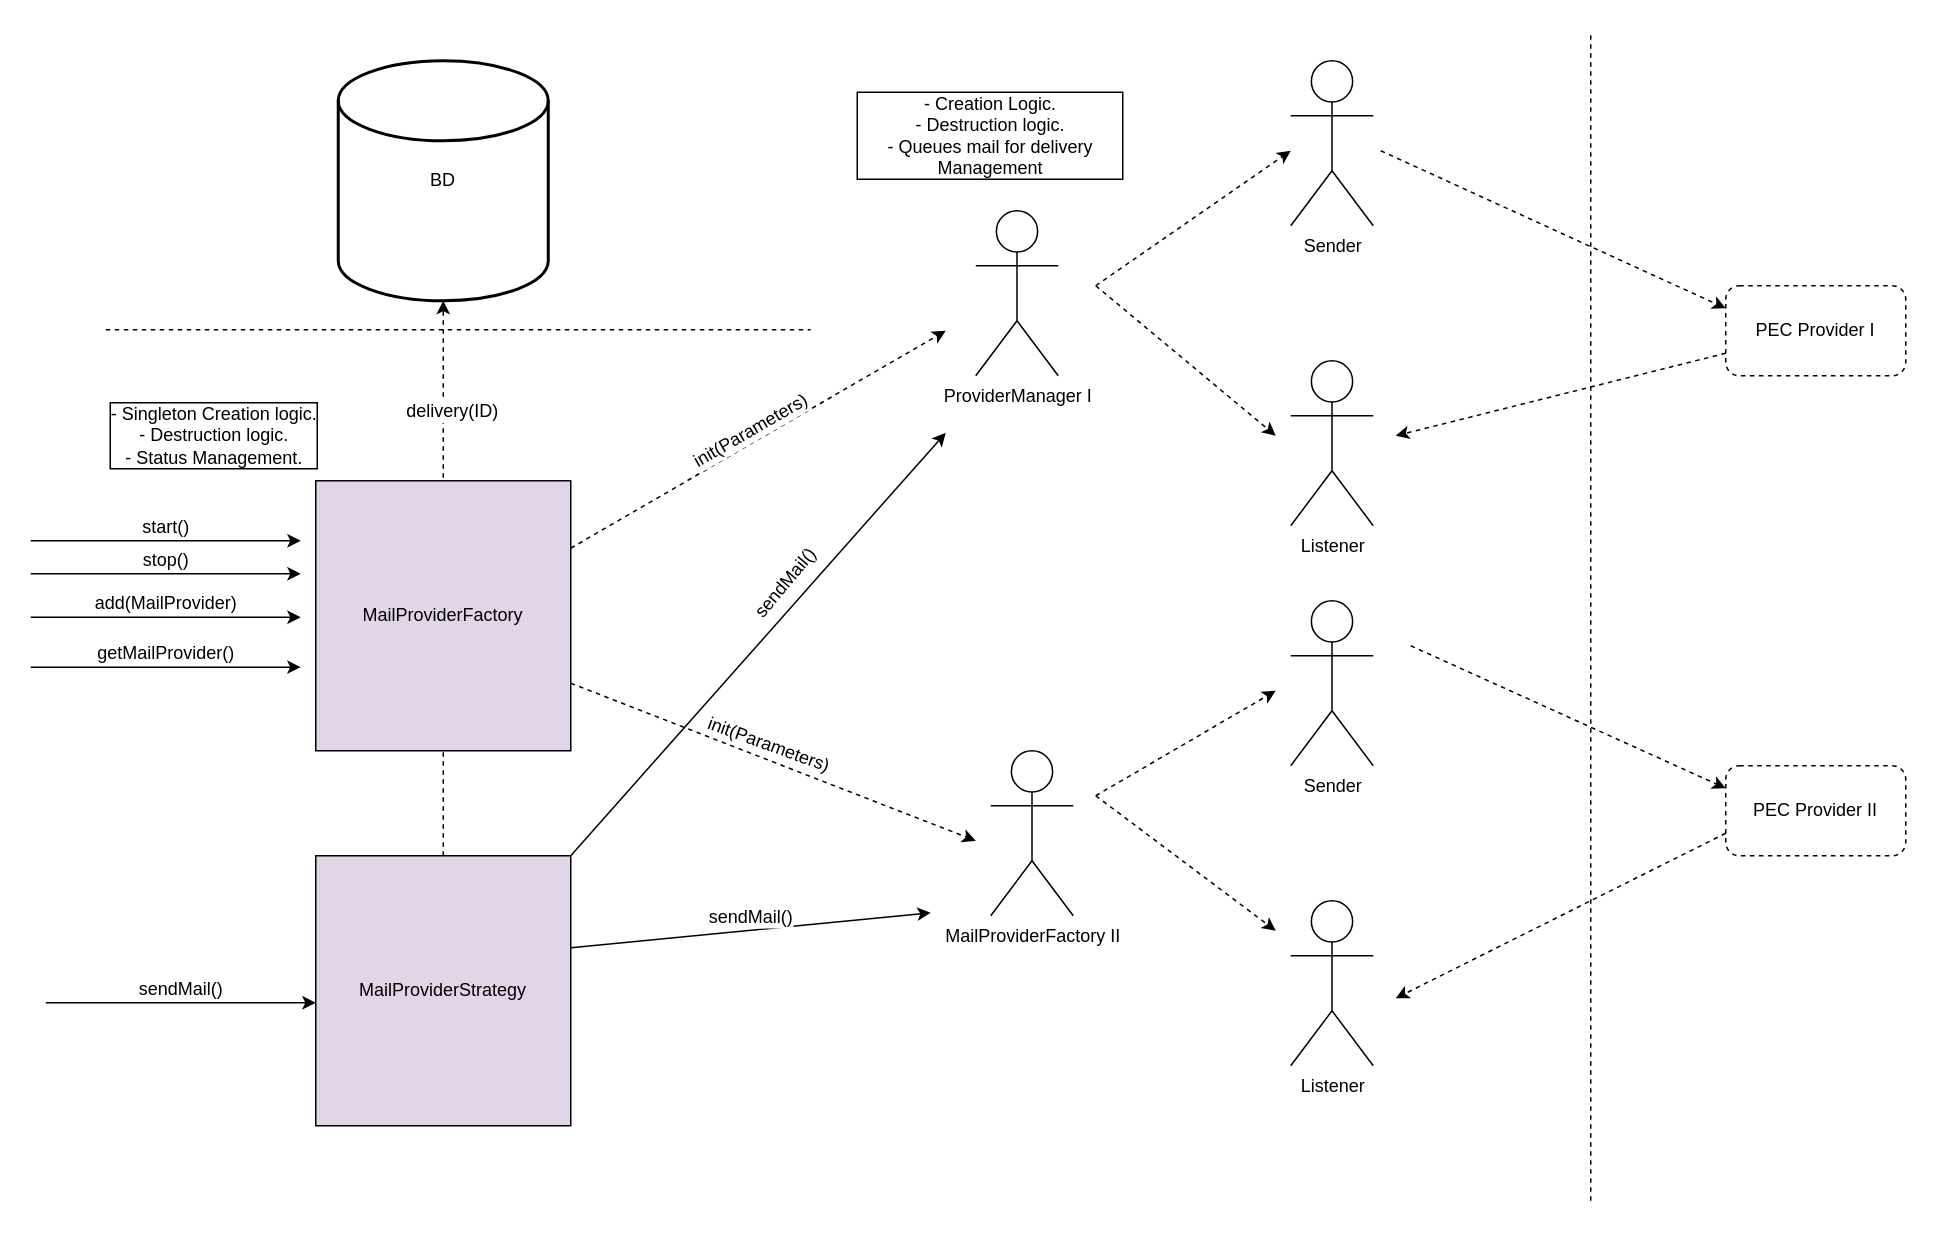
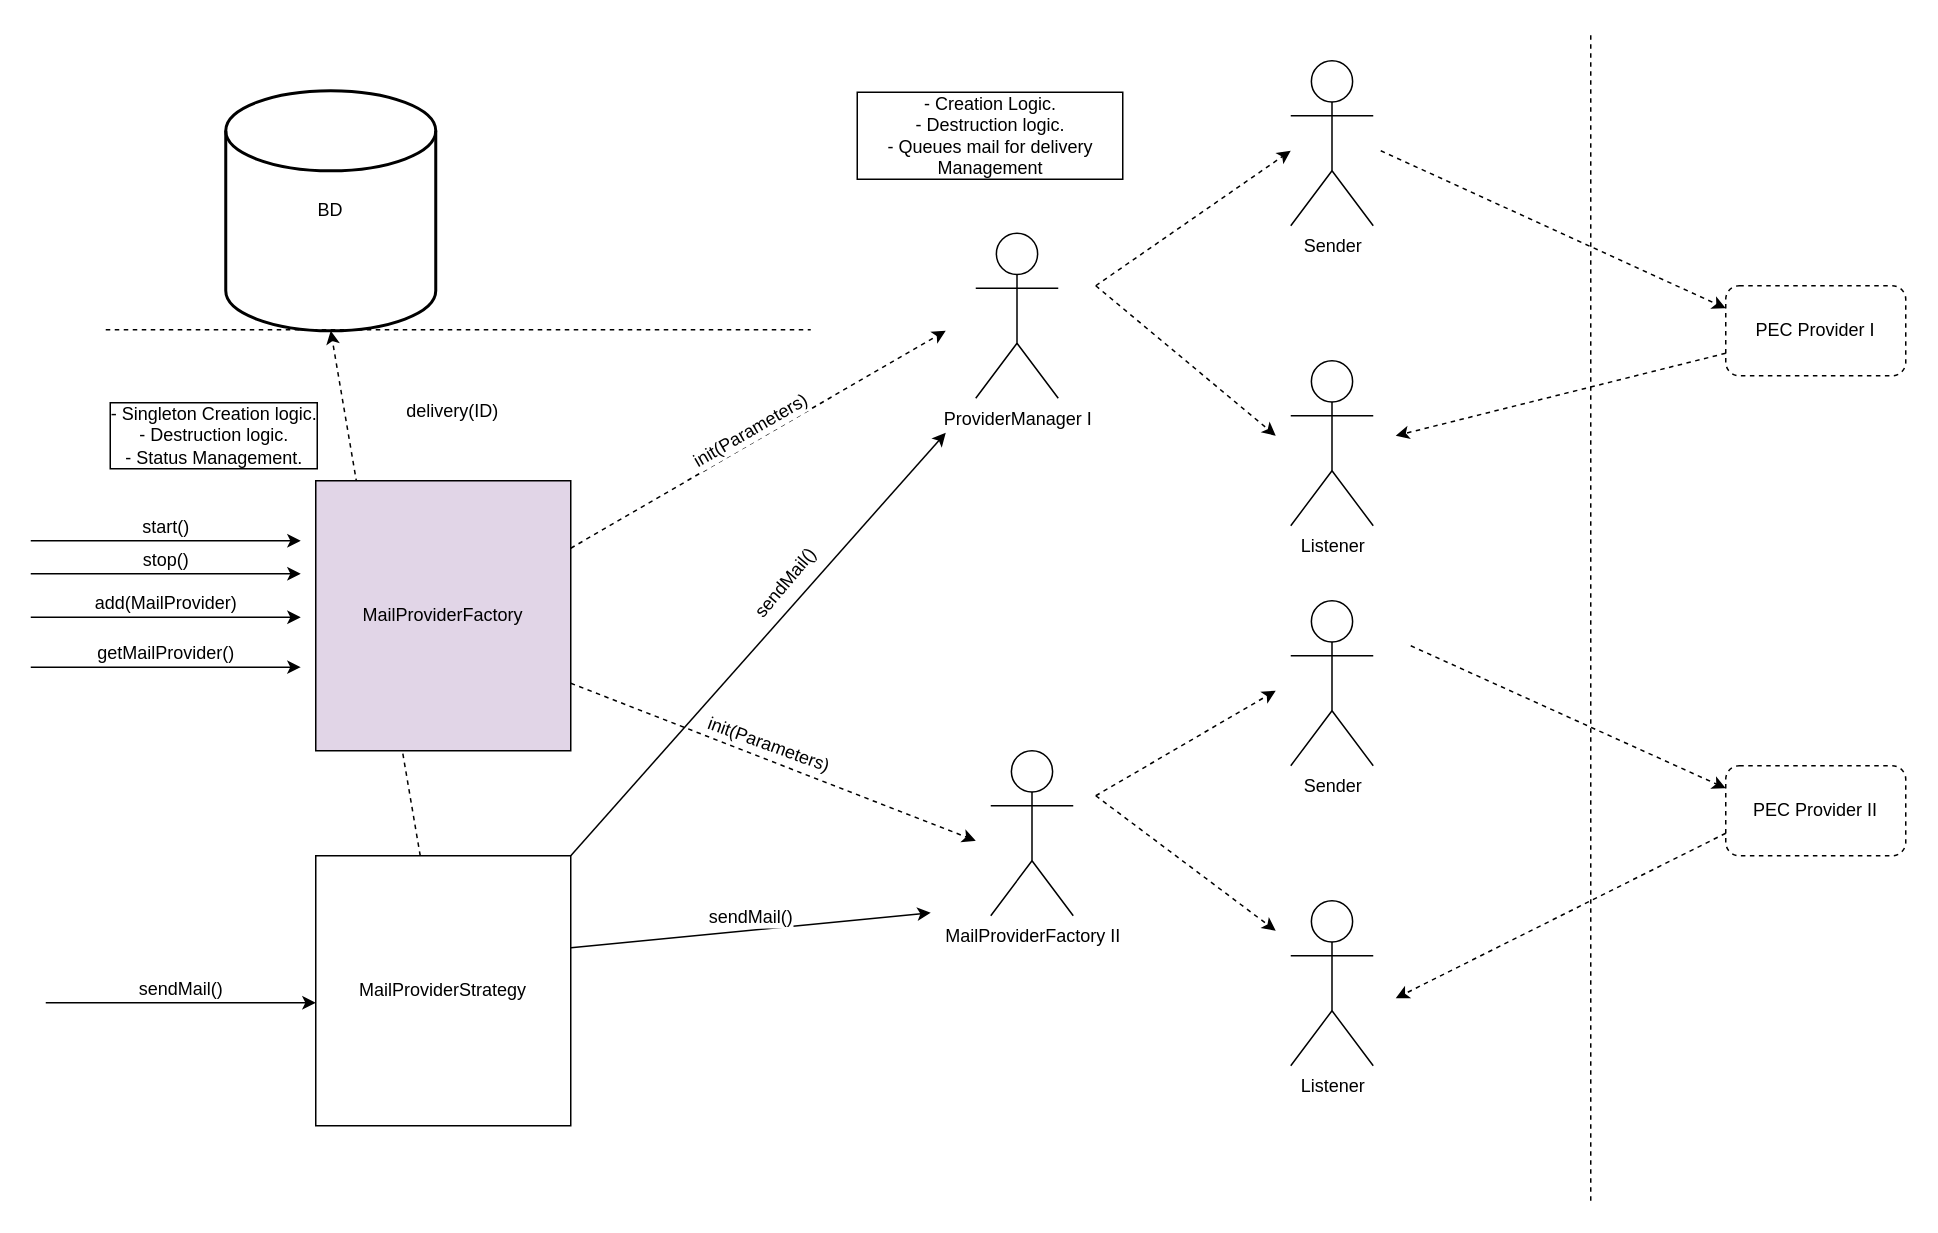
  <mxCell id="0" />
  <mxCell id="1" parent="0" />
- <mxCell id="2" value="BD" style="strokeWidth=2;html=1;shape=mxgraph.flowchart.database;whiteSpace=wrap;" vertex="1" parent="1"><mxGeometry x="225" y="40" width="140" height="160" as="geometry" /></mxCell>
- <mxCell id="3" value="ProviderManager I&lt;br&gt;" style="shape=umlActor;html=1;verticalLabelPosition=bottom;verticalAlign=top;align=center;" vertex="1" parent="1"><mxGeometry x="650" y="140" width="55" height="110" as="geometry" /></mxCell>
+ <mxCell id="2" value="BD" style="strokeWidth=2;html=1;shape=mxgraph.flowchart.database;whiteSpace=wrap;" vertex="1" parent="1"><mxGeometry x="150" y="60" width="140" height="160" as="geometry" /></mxCell>
+ <mxCell id="3" value="ProviderManager I&lt;br&gt;" style="shape=umlActor;html=1;verticalLabelPosition=bottom;verticalAlign=top;align=center;" vertex="1" parent="1"><mxGeometry x="650" y="155" width="55" height="110" as="geometry" /></mxCell>
  <mxCell id="4" value="MailProviderFactory II" style="shape=umlActor;html=1;verticalLabelPosition=bottom;verticalAlign=top;align=center;" vertex="1" parent="1"><mxGeometry x="660" y="500" width="55" height="110" as="geometry" /></mxCell>
  <mxCell id="5" value="Sender" style="shape=umlActor;html=1;verticalLabelPosition=bottom;verticalAlign=top;align=center;" vertex="1" parent="1"><mxGeometry x="860" y="40" width="55" height="110" as="geometry" /></mxCell>
  <mxCell id="6" value="Listener" style="shape=umlActor;html=1;verticalLabelPosition=bottom;verticalAlign=top;align=center;" vertex="1" parent="1"><mxGeometry x="860" y="240" width="55" height="110" as="geometry" /></mxCell>
  <mxCell id="7" value="Sender" style="shape=umlActor;html=1;verticalLabelPosition=bottom;verticalAlign=top;align=center;" vertex="1" parent="1"><mxGeometry x="860" y="400" width="55" height="110" as="geometry" /></mxCell>
  <mxCell id="8" value="Listener" style="shape=umlActor;html=1;verticalLabelPosition=bottom;verticalAlign=top;align=center;" vertex="1" parent="1"><mxGeometry x="860" y="600" width="55" height="110" as="geometry" /></mxCell>
  <mxCell id="9" value="" style="endArrow=classic;html=1;" edge="1" parent="1"><mxGeometry width="50" height="50" relative="1" as="geometry"><mxPoint x="20" y="360" as="sourcePoint" /><mxPoint x="200" y="360" as="targetPoint" /></mxGeometry></mxCell>
  <mxCell id="10" value="start()" style="text;html=1;align=center;verticalAlign=middle;resizable=0;points=[];labelBackgroundColor=#ffffff;" vertex="1" connectable="0" parent="9"><mxGeometry x="0.446" y="-3" relative="1" as="geometry"><mxPoint x="-40.59" y="-13" as="offset" /></mxGeometry></mxCell>
  <mxCell id="11" value="" style="endArrow=classic;html=1;" edge="1" parent="1"><mxGeometry width="50" height="50" relative="1" as="geometry"><mxPoint x="20" y="411" as="sourcePoint" /><mxPoint x="200" y="411" as="targetPoint" /></mxGeometry></mxCell>
  <mxCell id="12" value="add(MailProvider)" style="text;html=1;align=center;verticalAlign=middle;resizable=0;points=[];labelBackgroundColor=#ffffff;" vertex="1" connectable="0" parent="11"><mxGeometry x="0.446" y="-3" relative="1" as="geometry"><mxPoint x="-40.59" y="-13" as="offset" /></mxGeometry></mxCell>
  <mxCell id="13" value="" style="endArrow=classic;html=1;" edge="1" parent="1"><mxGeometry width="50" height="50" relative="1" as="geometry"><mxPoint x="20" y="444.29" as="sourcePoint" /><mxPoint x="200" y="444.29" as="targetPoint" /></mxGeometry></mxCell>
  <mxCell id="14" value="getMailProvider()" style="text;html=1;align=center;verticalAlign=middle;resizable=0;points=[];labelBackgroundColor=#ffffff;" vertex="1" connectable="0" parent="13"><mxGeometry x="0.446" y="-3" relative="1" as="geometry"><mxPoint x="-40.59" y="-13" as="offset" /></mxGeometry></mxCell>
  <mxCell id="15" value="" style="endArrow=classic;html=1;" edge="1" parent="1"><mxGeometry width="50" height="50" relative="1" as="geometry"><mxPoint x="20" y="382" as="sourcePoint" /><mxPoint x="200" y="382" as="targetPoint" /></mxGeometry></mxCell>
  <mxCell id="16" value="stop()" style="text;html=1;align=center;verticalAlign=middle;resizable=0;points=[];labelBackgroundColor=#ffffff;" vertex="1" connectable="0" parent="15"><mxGeometry x="0.446" y="-3" relative="1" as="geometry"><mxPoint x="-40.59" y="-13" as="offset" /></mxGeometry></mxCell>
  <mxCell id="17" value="" style="endArrow=classic;html=1;entryX=0.5;entryY=1;entryDx=0;entryDy=0;entryPerimeter=0;dashed=1;" edge="1" parent="1" source="38" target="2"><mxGeometry width="50" height="50" relative="1" as="geometry"><mxPoint x="280" y="330" as="sourcePoint" /><mxPoint x="330" y="280" as="targetPoint" /></mxGeometry></mxCell>
  <mxCell id="18" value="getServers()" style="text;html=1;align=center;verticalAlign=middle;resizable=0;points=[];labelBackgroundColor=#ffffff;" vertex="1" connectable="0" parent="17"><mxGeometry x="0.102" y="-2" relative="1" as="geometry"><mxPoint as="offset" /></mxGeometry></mxCell>
  <mxCell id="19" value="" style="endArrow=classic;dashed=1;html=1;exitX=1;exitY=0.25;exitDx=0;exitDy=0;endFill=1;" edge="1" parent="1" source="45"><mxGeometry width="50" height="50" relative="1" as="geometry"><mxPoint x="430" y="390" as="sourcePoint" /><mxPoint x="630" y="220" as="targetPoint" /></mxGeometry></mxCell>
  <mxCell id="20" value="init(Parameters)" style="text;html=1;align=center;verticalAlign=middle;resizable=0;points=[];labelBackgroundColor=#ffffff;rotation=-30;" vertex="1" connectable="0" parent="19"><mxGeometry x="-0.034" y="3" relative="1" as="geometry"><mxPoint y="-5" as="offset" /></mxGeometry></mxCell>
  <mxCell id="21" value="" style="endArrow=classic;dashed=1;html=1;exitX=1;exitY=0.75;exitDx=0;exitDy=0;endFill=1;" edge="1" parent="1" source="45"><mxGeometry width="50" height="50" relative="1" as="geometry"><mxPoint x="390" y="375" as="sourcePoint" /><mxPoint x="650" y="560" as="targetPoint" /></mxGeometry></mxCell>
  <mxCell id="22" value="" style="endArrow=classic;dashed=1;html=1;endFill=1;" edge="1" parent="1"><mxGeometry width="50" height="50" relative="1" as="geometry"><mxPoint x="730" y="190" as="sourcePoint" /><mxPoint x="860" y="100" as="targetPoint" /></mxGeometry></mxCell>
  <mxCell id="23" value="" style="endArrow=classic;dashed=1;html=1;endFill=1;" edge="1" parent="1"><mxGeometry width="50" height="50" relative="1" as="geometry"><mxPoint x="730" y="190" as="sourcePoint" /><mxPoint x="850" y="290" as="targetPoint" /></mxGeometry></mxCell>
  <mxCell id="24" value="" style="endArrow=classic;dashed=1;html=1;endFill=1;" edge="1" parent="1"><mxGeometry width="50" height="50" relative="1" as="geometry"><mxPoint x="730" y="530" as="sourcePoint" /><mxPoint x="850" y="460" as="targetPoint" /></mxGeometry></mxCell>
  <mxCell id="25" value="" style="endArrow=classic;dashed=1;html=1;endFill=1;" edge="1" parent="1"><mxGeometry width="50" height="50" relative="1" as="geometry"><mxPoint x="730" y="530" as="sourcePoint" /><mxPoint x="850" y="620" as="targetPoint" /></mxGeometry></mxCell>
  <mxCell id="26" value="" style="endArrow=none;dashed=1;html=1;" edge="1" parent="1"><mxGeometry width="50" height="50" relative="1" as="geometry"><mxPoint x="1060" y="800" as="sourcePoint" /><mxPoint x="1060" y="20" as="targetPoint" /></mxGeometry></mxCell>
  <mxCell id="27" value="PEC Provider I" style="rounded=1;whiteSpace=wrap;html=1;dashed=1;" vertex="1" parent="1"><mxGeometry x="1150" y="190" width="120" height="60" as="geometry" /></mxCell>
  <mxCell id="28" value="PEC Provider II" style="rounded=1;whiteSpace=wrap;html=1;dashed=1;" vertex="1" parent="1"><mxGeometry x="1150" y="510" width="120" height="60" as="geometry" /></mxCell>
  <mxCell id="29" value="" style="endArrow=classic;dashed=1;html=1;endFill=1;entryX=0;entryY=0.25;entryDx=0;entryDy=0;" edge="1" parent="1" target="27"><mxGeometry width="50" height="50" relative="1" as="geometry"><mxPoint x="920" y="100" as="sourcePoint" /><mxPoint x="870" y="110" as="targetPoint" /></mxGeometry></mxCell>
  <mxCell id="30" value="" style="endArrow=classic;dashed=1;html=1;endFill=1;exitX=0;exitY=0.75;exitDx=0;exitDy=0;" edge="1" parent="1" source="27"><mxGeometry width="50" height="50" relative="1" as="geometry"><mxPoint x="750" y="210" as="sourcePoint" /><mxPoint x="930" y="290" as="targetPoint" /></mxGeometry></mxCell>
  <mxCell id="31" value="" style="endArrow=classic;dashed=1;html=1;endFill=1;exitX=0;exitY=0.75;exitDx=0;exitDy=0;" edge="1" parent="1" source="28"><mxGeometry width="50" height="50" relative="1" as="geometry"><mxPoint x="1150" y="610" as="sourcePoint" /><mxPoint x="930" y="665" as="targetPoint" /></mxGeometry></mxCell>
  <mxCell id="32" value="" style="endArrow=classic;dashed=1;html=1;endFill=1;entryX=0;entryY=0.25;entryDx=0;entryDy=0;" edge="1" parent="1" target="28"><mxGeometry width="50" height="50" relative="1" as="geometry"><mxPoint x="940" y="430" as="sourcePoint" /><mxPoint x="1160" y="215" as="targetPoint" /></mxGeometry></mxCell>
  <mxCell id="33" value="init(Parameters)" style="text;html=1;align=center;verticalAlign=middle;resizable=0;points=[];labelBackgroundColor=#ffffff;rotation=20;" vertex="1" connectable="0" parent="1"><mxGeometry x="509.599" y="500.004" as="geometry"><mxPoint y="-5" as="offset" /></mxGeometry></mxCell>
  <mxCell id="34" value="" style="endArrow=none;dashed=1;html=1;" edge="1" parent="1"><mxGeometry width="50" height="50" relative="1" as="geometry"><mxPoint x="70" y="219.41" as="sourcePoint" /><mxPoint x="540" y="219.41" as="targetPoint" /></mxGeometry></mxCell>
  <mxCell id="35" value="- Singleton Creation logic.&lt;br&gt;- Destruction logic.&lt;br&gt;- Status Management." style="text;html=1;strokeColor=none;fillColor=none;align=center;verticalAlign=middle;whiteSpace=wrap;rounded=0;labelBorderColor=#000000;" vertex="1" parent="1"><mxGeometry x="60" y="240" width="165" height="100" as="geometry" /></mxCell>
  <mxCell id="36" value="- Creation Logic.&lt;br&gt;- Destruction logic.&lt;br&gt;- Queues mail for delivery Management" style="text;html=1;strokeColor=none;fillColor=none;align=center;verticalAlign=middle;whiteSpace=wrap;rounded=0;labelBorderColor=#000000;" vertex="1" parent="1"><mxGeometry x="570" y="40" width="180" height="100" as="geometry" /></mxCell>
  <mxCell id="37" value="delivery(ID)" style="text;html=1;align=center;verticalAlign=middle;resizable=0;points=[];labelBackgroundColor=#ffffff;" vertex="1" connectable="0" parent="1"><mxGeometry x="300" y="273.998" as="geometry"><mxPoint as="offset" /></mxGeometry></mxCell>
- <mxCell id="38" value="MailProviderStrategy" style="rounded=0;whiteSpace=wrap;html=1;fillColor=#e1d5e7;" vertex="1" parent="1"><mxGeometry x="210" y="570" width="170" height="180" as="geometry" /></mxCell>
+ <mxCell id="38" value="MailProviderStrategy" style="rounded=0;whiteSpace=wrap;html=1;" vertex="1" parent="1"><mxGeometry x="210" y="570" width="170" height="180" as="geometry" /></mxCell>
  <mxCell id="39" value="" style="endArrow=classic;html=1;exitX=1;exitY=0;exitDx=0;exitDy=0;" edge="1" parent="1" source="38"><mxGeometry width="50" height="50" relative="1" as="geometry"><mxPoint x="380" y="610" as="sourcePoint" /><mxPoint x="630" y="288" as="targetPoint" /></mxGeometry></mxCell>
  <mxCell id="40" value="sendMail()" style="text;html=1;align=center;verticalAlign=middle;resizable=0;points=[];labelBackgroundColor=#ffffff;rotation=-50;" vertex="1" connectable="0" parent="39"><mxGeometry x="0.446" y="-3" relative="1" as="geometry"><mxPoint x="-40.59" y="20.25" as="offset" /></mxGeometry></mxCell>
  <mxCell id="41" value="" style="endArrow=classic;html=1;exitX=1.001;exitY=0.341;exitDx=0;exitDy=0;exitPerimeter=0;" edge="1" parent="1" source="38"><mxGeometry width="50" height="50" relative="1" as="geometry"><mxPoint x="390" y="580" as="sourcePoint" /><mxPoint x="620" y="608" as="targetPoint" /></mxGeometry></mxCell>
  <mxCell id="42" value="sendMail()" style="text;html=1;align=center;verticalAlign=middle;resizable=0;points=[];labelBackgroundColor=#ffffff;rotation=0;" vertex="1" connectable="0" parent="41"><mxGeometry x="0.446" y="-3" relative="1" as="geometry"><mxPoint x="-53.76" y="-7.47" as="offset" /></mxGeometry></mxCell>
  <mxCell id="43" value="" style="endArrow=classic;html=1;" edge="1" parent="1"><mxGeometry width="50" height="50" relative="1" as="geometry"><mxPoint x="30" y="668" as="sourcePoint" /><mxPoint x="210" y="668" as="targetPoint" /></mxGeometry></mxCell>
  <mxCell id="44" value="sendMail()" style="text;html=1;align=center;verticalAlign=middle;resizable=0;points=[];labelBackgroundColor=#ffffff;" vertex="1" connectable="0" parent="43"><mxGeometry x="0.446" y="-3" relative="1" as="geometry"><mxPoint x="-40.59" y="-13" as="offset" /></mxGeometry></mxCell>
  <mxCell id="45" value="MailProviderFactory" style="rounded=0;whiteSpace=wrap;html=1;fillColor=#e1d5e7;" vertex="1" parent="1"><mxGeometry x="210" y="320" width="170" height="180" as="geometry" /></mxCell>
